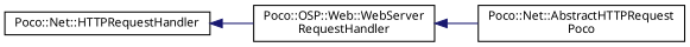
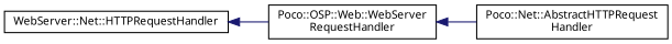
  digraph {
    fontname="Noto Sans"
    rankdir=LR
    node [color=black fillcolor=white fontname="Noto Sans" fontsize=10 shape=record style=filled]
    edge [color=midnightblue dir=back fontname="Noto Sans" fontsize=10 labelfontname=Helvetica labelfontsize=10 style=solid]
-   n1 [height=0.2 label="Poco::Net::HTTPRequestHandler" width=0.4]
+   n1 [height=0.2 label="WebServer::Net::HTTPRequestHandler" width=0.4]
    n2 [height=0.2 label="Poco::OSP::Web::WebServer\lRequestHandler" width=0.4]
-   n3 [height=0.2 label="Poco::Net::AbstractHTTPRequest\lPoco" width=0.4]
+   n3 [height=0.2 label="Poco::Net::AbstractHTTPRequest\lHandler" width=0.4]
    n1 -> n2
    n2 -> n3
  }
